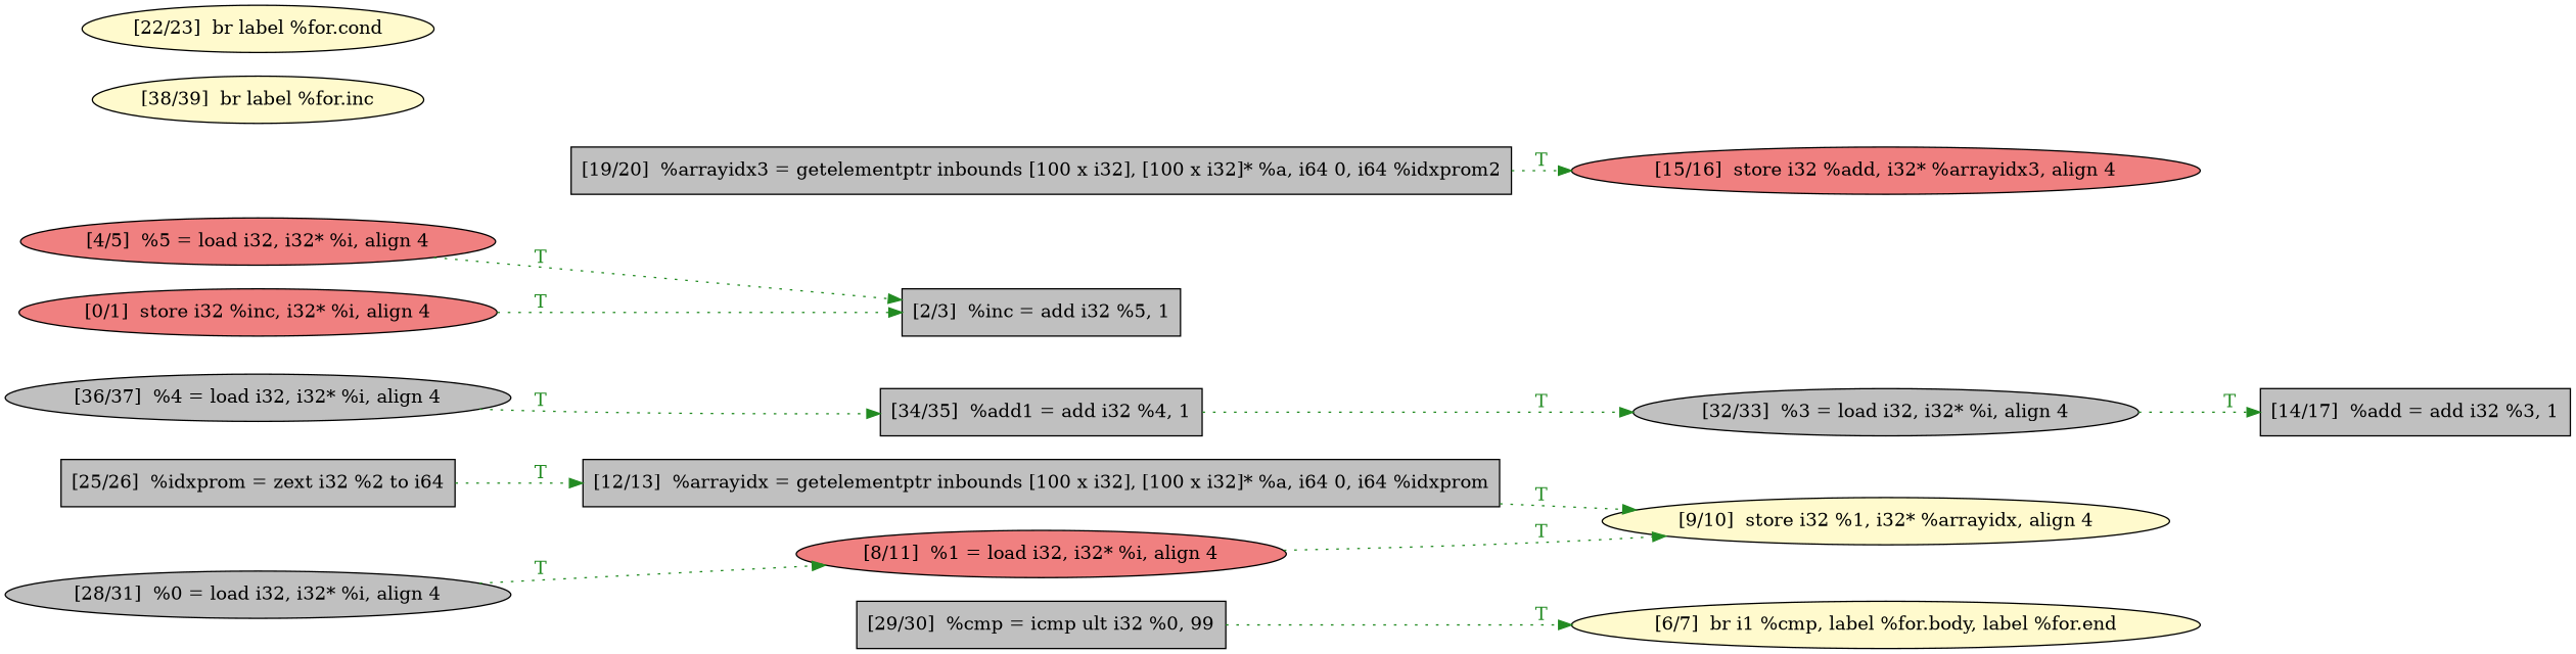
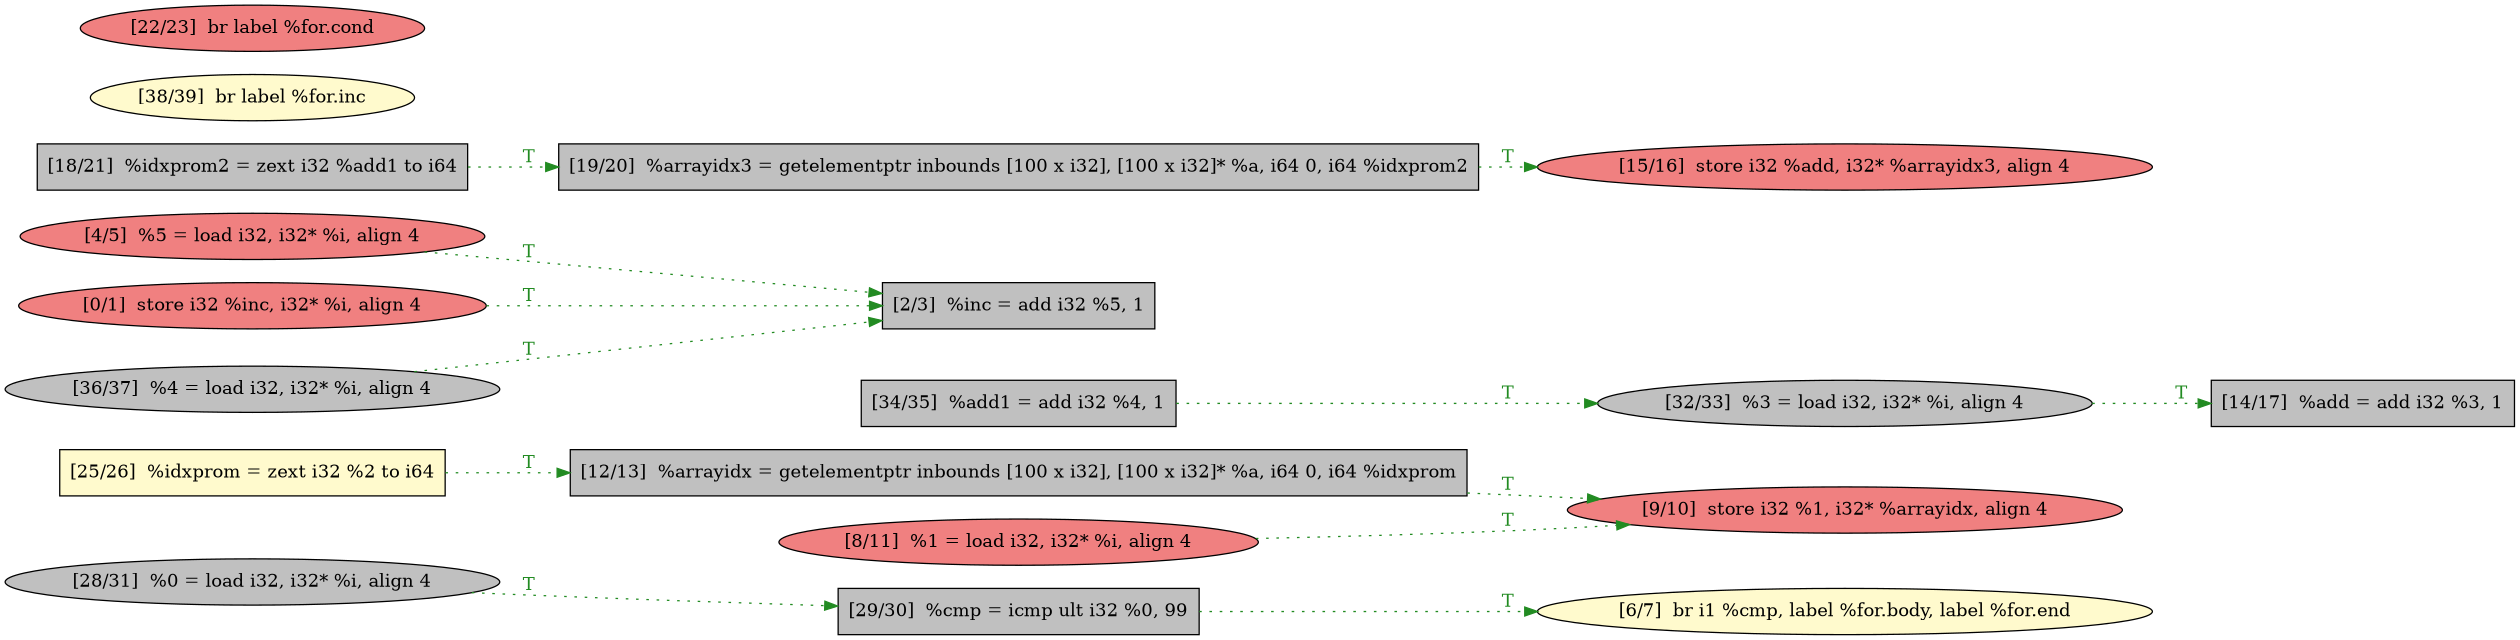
  digraph {
    rankdir=LR
    node [fillcolor=grey shape=ellipse style=filled]
    edge [color=forestgreen fontcolor=forestgreen style=dotted]
-   n1 [fillcolor=lemonchiffon label="[9/10]  store i32 %1, i32* %arrayidx, align 4"]
+   n1 [fillcolor=lightcoral label="[9/10]  store i32 %1, i32* %arrayidx, align 4"]
    n2 [fillcolor=lemonchiffon label="[6/7]  br i1 %cmp, label %for.body, label %for.end"]
    n3 [fillcolor=lightcoral label="[4/5]  %5 = load i32, i32* %i, align 4"]
    n4 [label="[2/3]  %inc = add i32 %5, 1" shape=rectangle]
    n5 [fillcolor=lightcoral label="[15/16]  store i32 %add, i32* %arrayidx3, align 4"]
    n6 [label="[12/13]  %arrayidx = getelementptr inbounds [100 x i32], [100 x i32]* %a, i64 0, i64 %idxprom" shape=rectangle]
    n7 [fillcolor=lightcoral label="[0/1]  store i32 %inc, i32* %i, align 4"]
    n8 [fillcolor=lemonchiffon label="[38/39]  br label %for.inc"]
    n9 [label="[29/30]  %cmp = icmp ult i32 %0, 99" shape=rectangle]
    n10 [label="[19/20]  %arrayidx3 = getelementptr inbounds [100 x i32], [100 x i32]* %a, i64 0, i64 %idxprom2" shape=rectangle]
    n11 [fillcolor=lightcoral label="[8/11]  %1 = load i32, i32* %i, align 4"]
    n12 [label="[14/17]  %add = add i32 %3, 1" shape=rectangle]
-   n14 [fillcolor=lemonchiffon label="[22/23]  br label %for.cond"]
+   n13 [label="[18/21]  %idxprom2 = zext i32 %add1 to i64" shape=rectangle]
+   n14 [fillcolor=lightcoral label="[22/23]  br label %for.cond"]
    n15 [label="[36/37]  %4 = load i32, i32* %i, align 4"]
    n16 [label="[34/35]  %add1 = add i32 %4, 1" shape=rectangle]
    n17 [label="[32/33]  %3 = load i32, i32* %i, align 4"]
-   n18 [label="[25/26]  %idxprom = zext i32 %2 to i64" shape=rectangle]
+   n18 [fillcolor=lemonchiffon label="[25/26]  %idxprom = zext i32 %2 to i64" shape=rectangle]
    n19 [label="[28/31]  %0 = load i32, i32* %i, align 4"]
    n3 -> n4 [label=T]
    n6 -> n1 [label=T]
    n7 -> n4 [label=T]
    n9 -> n2 [label=T]
    n10 -> n5 [label=T]
    n11 -> n1 [label=T]
-   n15 -> n16 [label=T]
+   n13 -> n10 [label=T]
+   n15 -> n4 [label=T]
    n16 -> n17 [label=T]
    n17 -> n12 [label=T]
    n18 -> n6 [label=T]
-   n19 -> n11 [label=T]
+   n19 -> n9 [label=T]
  }
